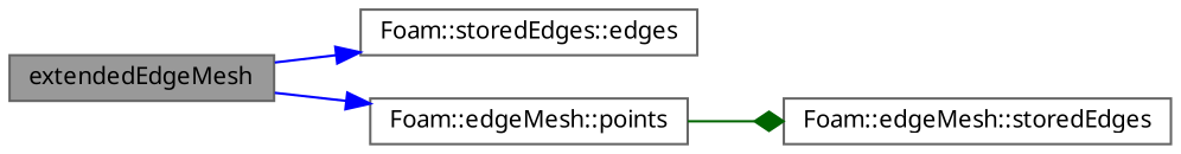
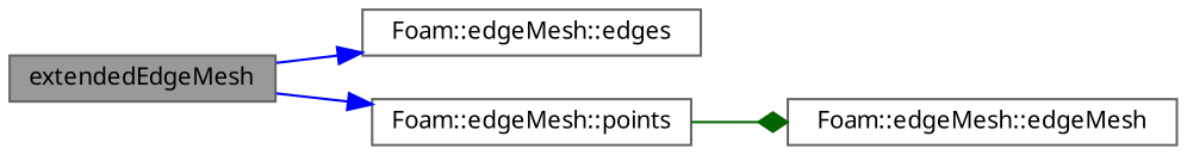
  digraph {
    fontname="Noto Sans"
    rankdir=LR
    node [color=grey40 fillcolor=white fontname="Noto Sans" fontsize=10 shape=box style=filled]
    edge [arrowhead=normal color=blue fontname="Noto Sans" fontsize=10 labelfontname=Helvetica labelfontsize=10 style=solid]
    n1 [color=gray40 fillcolor=grey60 fontcolor=black height=0.2 label=extendedEdgeMesh width=0.4]
-   n2 [height=0.2 label="Foam::storedEdges::edges" width=0.4]
+   n2 [height=0.2 label="Foam::edgeMesh::edges" width=0.4]
    n3 [height=0.2 label="Foam::edgeMesh::points" width=0.4]
-   n4 [height=0.2 label="Foam::edgeMesh::storedEdges" width=0.4]
+   n4 [height=0.2 label="Foam::edgeMesh::edgeMesh" width=0.4]
    n1 -> n2
    n1 -> n3
    n3 -> n4 [arrowhead=diamond color=darkgreen]
  }
